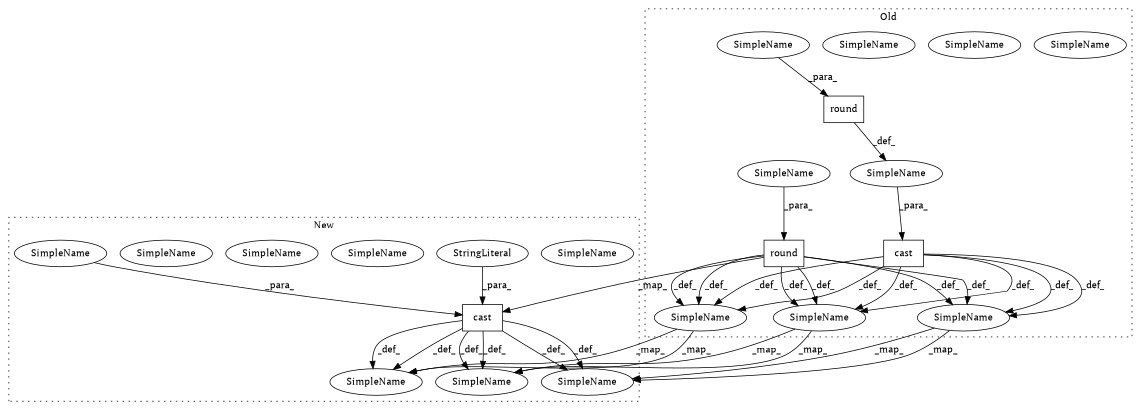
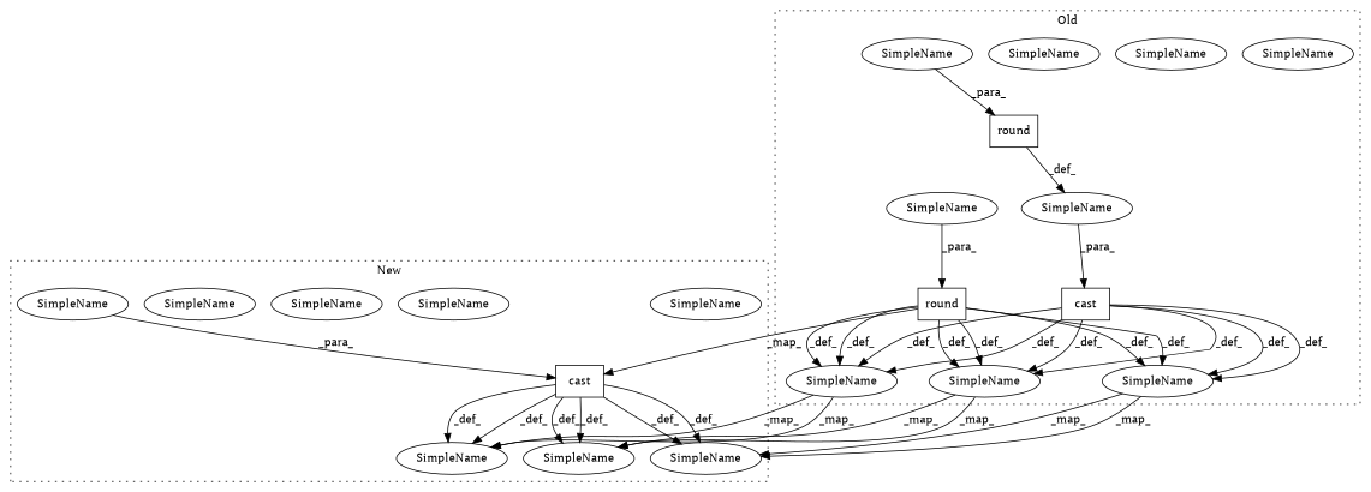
  digraph {
    fontname="PT Serif"
    node [a=42 l=2 s=3929 shape=ellipse fontname="PT Serif"]
    edge [fontname="PT Serif"]
    n1 [a=32 l="6,1" label=round s="3470,3478" shape=box]
    n2 [l=10 label=SimpleName]
    n3 [l=10 label=SimpleName]
    n4 [a=32 l="6,1" label=round s="3538,3546" shape=box]
    n5 [l=9 label=SimpleName s=3638]
    n6 [l=9 label=SimpleName s=3638]
    n7 [label=SimpleName s=3873]
    n8 [label=SimpleName s=3873]
    n9 [label=SimpleName l="" s=""]
    n10 [a=32 l="5,1" label=cast s="3519,3555" shape=box]
    n11 [label=SimpleName s=3544]
    n12 [label=SimpleName s=3476]
    n13 [a=32 l="5,1" label=cast s="3735,3750" shape=box]
    n14 [l=10 label=SimpleName s=4056]
    n15 [l=10 label=SimpleName s=4056]
-   n16 [a=45 l=7 label=StringLiteral s=3743]
    n17 [l=9 label=SimpleName s=3765]
    n18 [l=9 label=SimpleName s=3765]
    n19 [label=SimpleName s=4000]
    n20 [label=SimpleName s=4000]
    n21 [label=SimpleName s=3469]
    n22 [label=SimpleName s=3740]
    subgraph cluster_1 {
      label=Old
      style=dotted
      n1
      n2
      n3
      n4
      n5
      n6
      n7
      n8
      n9
      n10
      n11
      n12
    }
    subgraph cluster_2 {
      label=New
      style=dotted
      n13
      n14
      n15
-     n16
      n17
      n18
      n19
      n20
      n21
      n22
    }
    n1 -> n3 [label=_def_]
    n1 -> n3 [label=_def_]
    n1 -> n6 [label=_def_]
    n1 -> n6 [label=_def_]
    n1 -> n8 [label=_def_]
    n1 -> n8 [label=_def_]
    n1 -> n13 [label=_map_]
    n3 -> n15 [label=_map_]
    n3 -> n15 [label=_map_]
    n4 -> n9 [label=_def_]
    n6 -> n18 [label=_map_]
    n6 -> n18 [label=_map_]
    n8 -> n20 [label=_map_]
    n8 -> n20 [label=_map_]
    n9 -> n10 [label=_para_]
    n10 -> n3 [label=_def_]
    n10 -> n3 [label=_def_]
    n10 -> n6 [label=_def_]
    n10 -> n6 [label=_def_]
    n10 -> n8 [label=_def_]
    n10 -> n8 [label=_def_]
    n11 -> n4 [label=_para_]
    n12 -> n1 [label=_para_]
    n13 -> n15 [label=_def_]
    n13 -> n15 [label=_def_]
    n13 -> n18 [label=_def_]
    n13 -> n18 [label=_def_]
    n13 -> n20 [label=_def_]
    n13 -> n20 [label=_def_]
-   n16 -> n13 [label=_para_]
    n22 -> n13 [label=_para_]
  }
